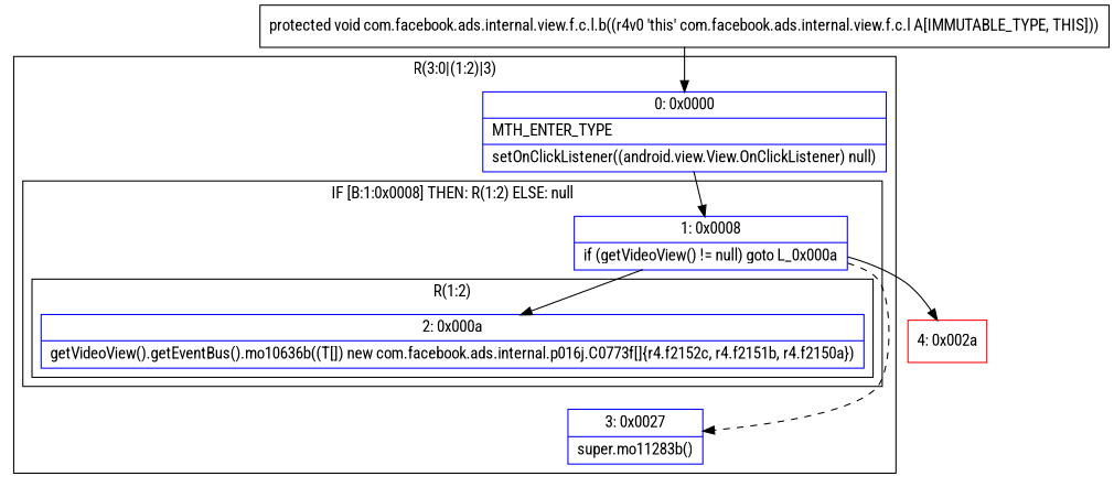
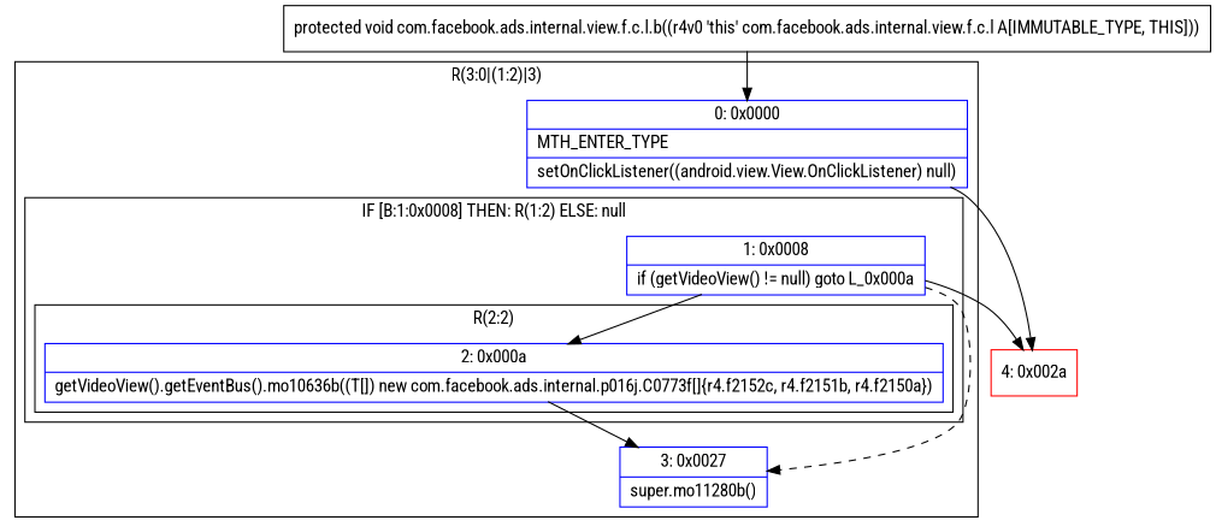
  digraph {
    fontname="Roboto Condensed"
    node [color=blue fontname="Roboto Condensed" shape=record]
    edge [fontname="Roboto Condensed"]
    n1 [label="{2\:\ 0x000a|getVideoView().getEventBus().mo10636b((T[]) new com.facebook.ads.internal.p016j.C0773f[]\{r4.f2152c, r4.f2151b, r4.f2150a\})\l}"]
    n2 [label="{1\:\ 0x0008|if (getVideoView() != null) goto L_0x000a\l}"]
    n3 [label="{0\:\ 0x0000|MTH_ENTER_TYPE\l|setOnClickListener((android.view.View.OnClickListener) null)\l}"]
-   n4 [label="{3\:\ 0x0027|super.mo11283b()\l}"]
+   n4 [label="{3\:\ 0x0027|super.mo11280b()\l}"]
    n5 [color=red label="{4\:\ 0x002a}"]
    n6 [label="{protected void com.facebook.ads.internal.view.f.c.l.b((r4v0 'this' com.facebook.ads.internal.view.f.c.l A[IMMUTABLE_TYPE, THIS])) }" color=""]
    subgraph cluster_1 {
      label="R(3:0|(1:2)|3)"
      n3
      n4
      subgraph cluster_2 {
        label="IF [B:1:0x0008] THEN: R(1:2) ELSE: null"
        n2
        subgraph cluster_3 {
-         label="R(1:2)"
+         label="R(2:2)"
          n1
        }
      }
    }
+   n1 -> n4
    n2 -> n1
    n2 -> n4 [style=dashed]
    n2 -> n5
-   n3 -> n2
+   n3 -> n5
    n6 -> n3
  }
